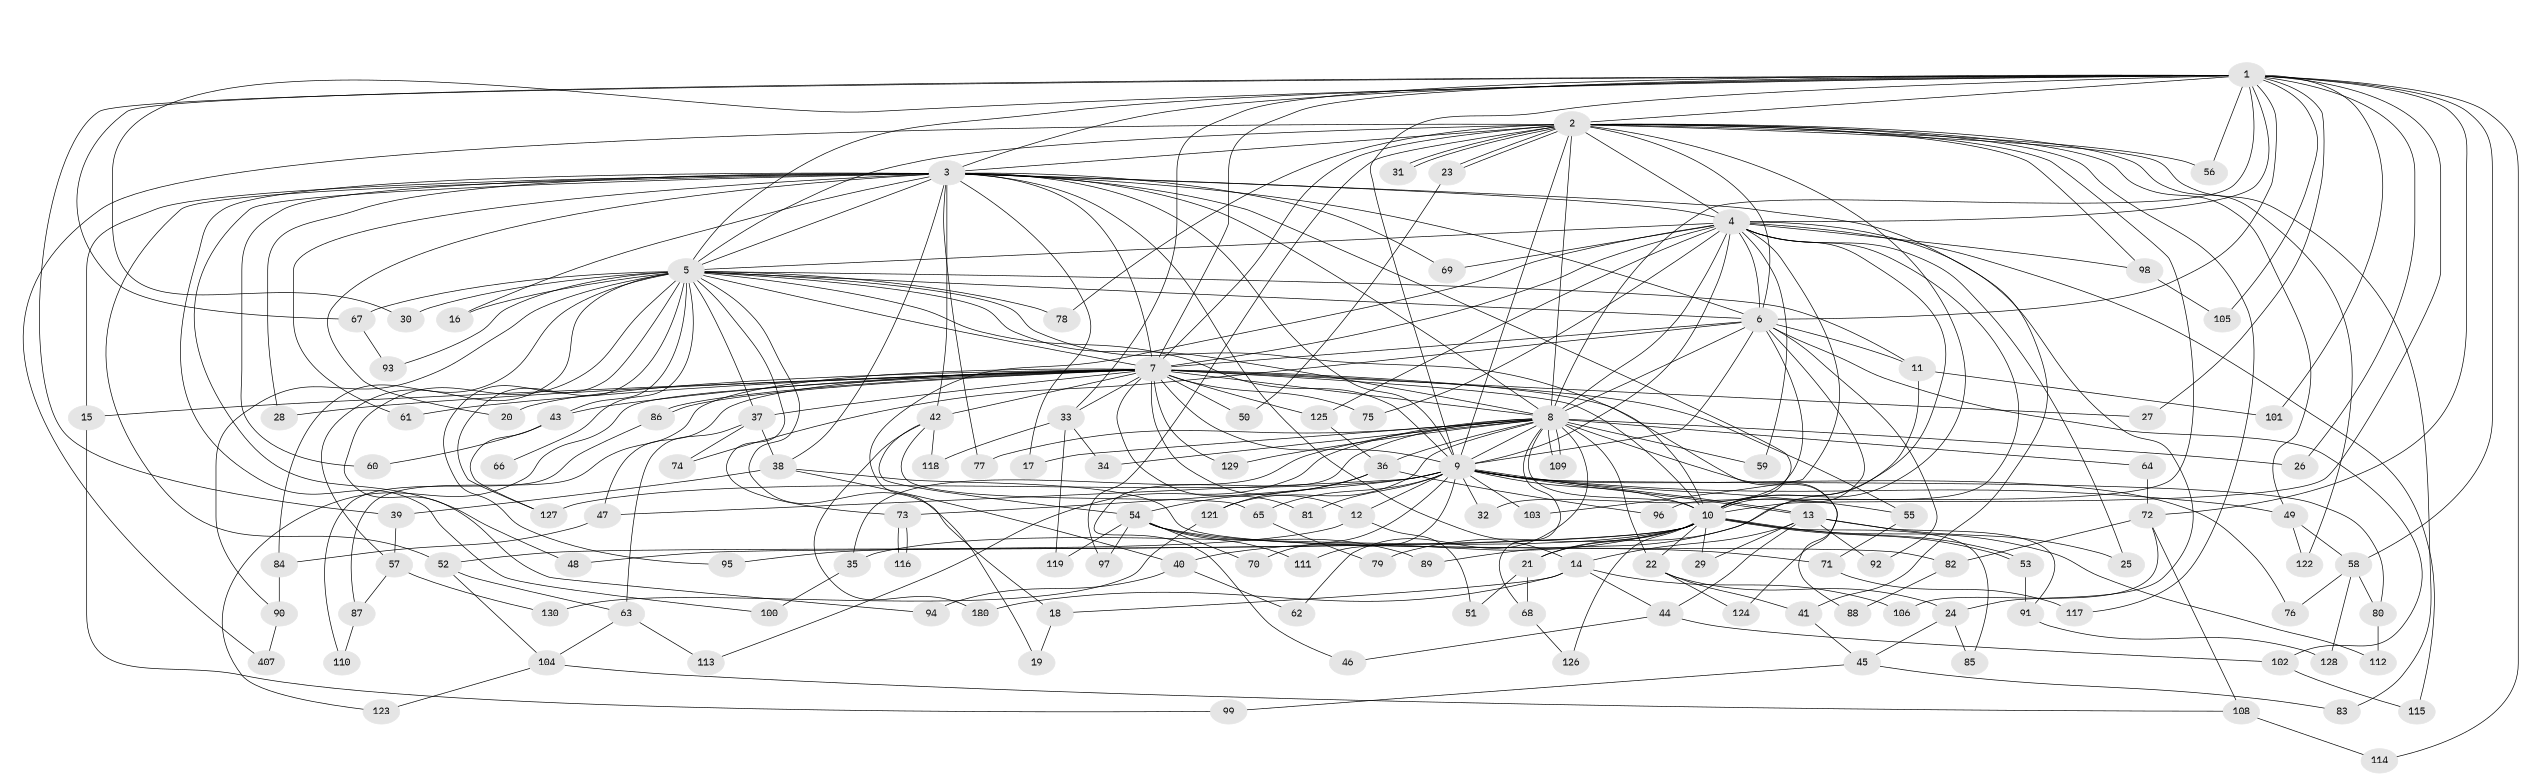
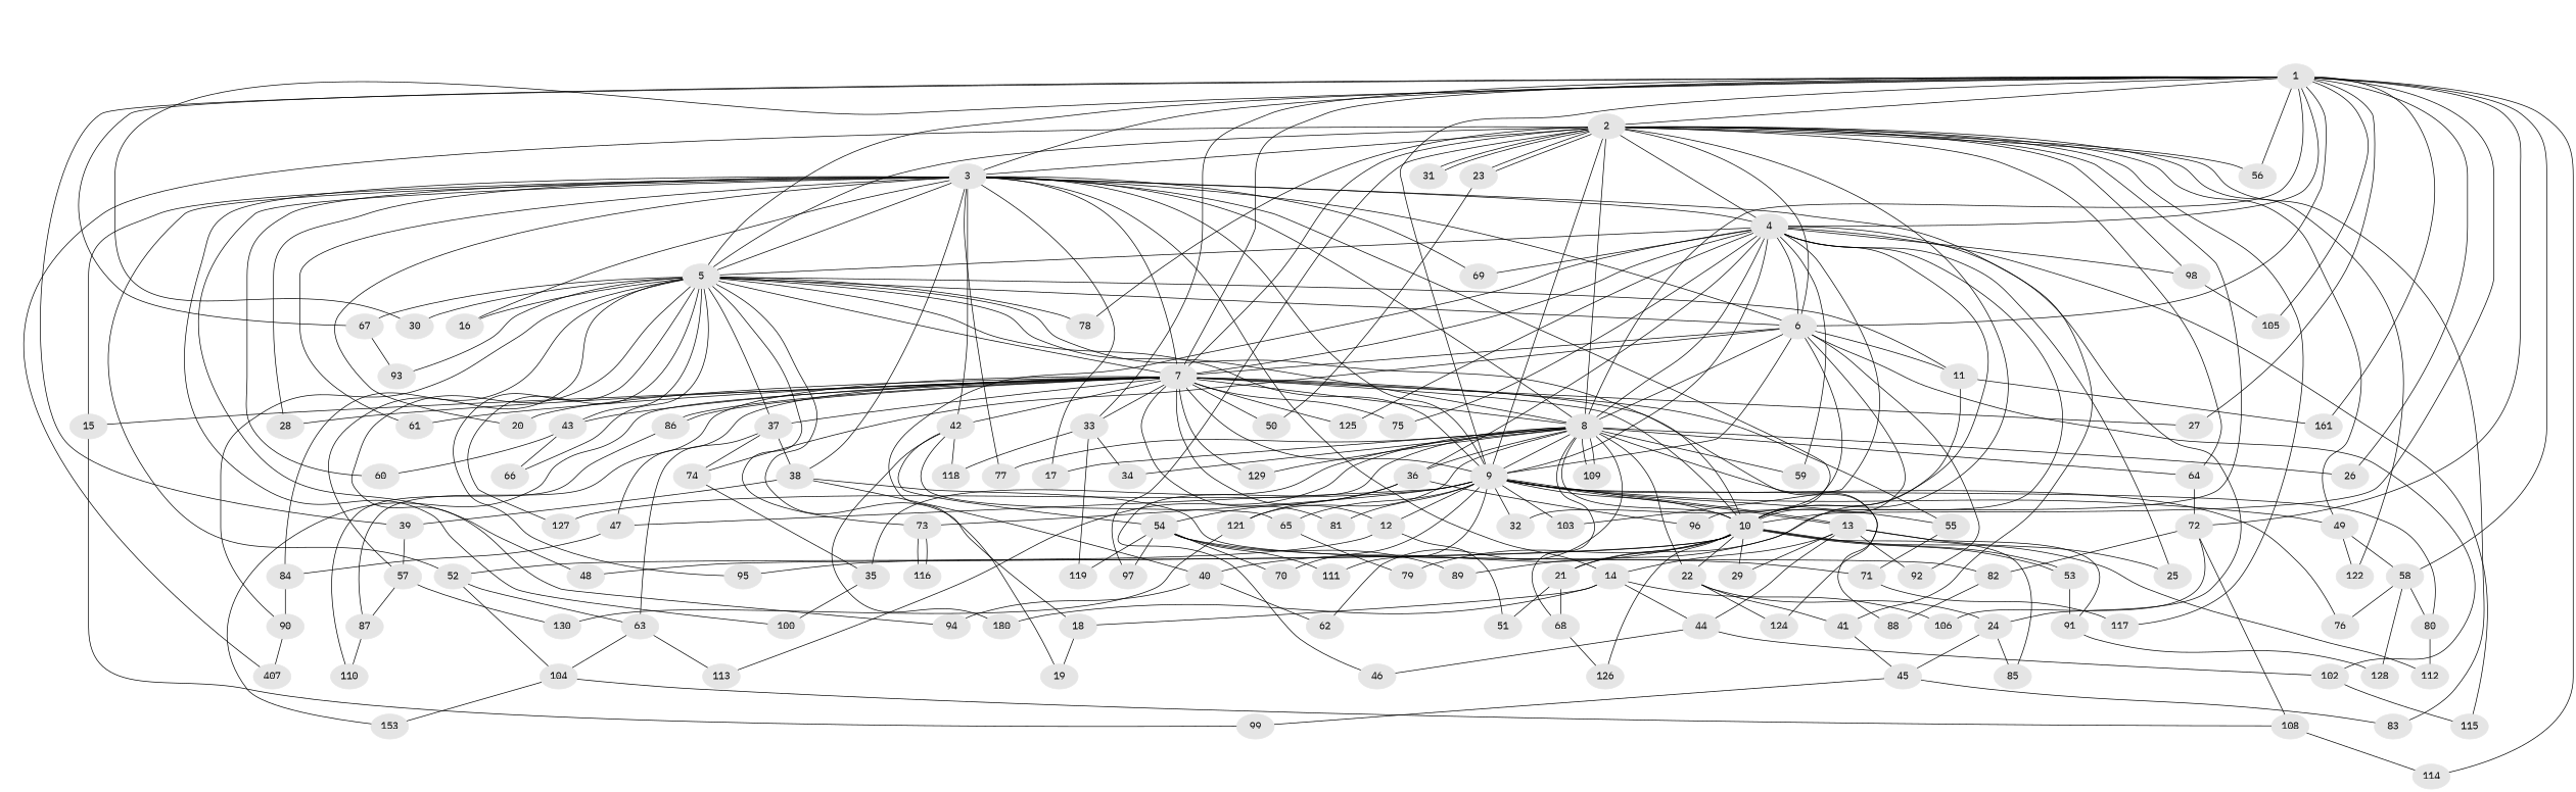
  graph {
    fontname="IBM Plex Mono"
    node [color=gray90 fontname="IBM Plex Mono" style=filled]
    edge [fontname="IBM Plex Mono"]
    1
    2
    3
    4
    5
    6
    7
    8
    9
    10
    26
    27
    30
    33
    39
    56
    58
    67
    72
-   101
+   101 [label=161]
    105
    114
    23
    31
    49
    64
    78
    83
    96
    97
    98
    n32 [label=407]
    117
    122
    14
    15
    16
    17
    20
    28
    38
    41
    42
    48
    52
    60
    61
    69
    77
    100
    19
    24
    25
    36
    59
    75
    89
    103
    115
    125
    11
    18
    37
    43
    57
    66
    73
    84
    90
    93
    94
    95
    127
    32
    74
    92
    102
    12
    47
    50
    55
    81
    86
    87
-   123
+   123 [label=153]
    124
    129
    22
    34
    35
    46
    62
    68
    88
    109
    113
    121
    13
    65
    70
    76
    80
    111
    21
    29
    40
    53
    79
    85
    112
    126
    118
    119
    128
    106
    82
    108
    44
    n119 [label=180]
    99
    45
    54
    63
    104
    130
    116
    51
    71
    110
    91
    1 -- 2
    1 -- 3
    1 -- 4
    1 -- 5
    1 -- 6
    1 -- 7
    1 -- 8
    1 -- 9
    1 -- 10
    1 -- 26
    1 -- 27
    1 -- 30
    1 -- 33
    1 -- 39
    1 -- 56
    1 -- 58
    1 -- 67
    1 -- 72
    1 -- 101
    1 -- 105
    1 -- 114
    2 -- 3
    2 -- 4
    2 -- 5
    2 -- 6
    2 -- 7
    2 -- 8
    2 -- 9
    2 -- 10
    2 -- 56
    2 -- 23
    2 -- 23
    2 -- 31
    2 -- 31
    2 -- 49
+   2 -- 64
    2 -- 78
    2 -- 83
    2 -- 96
    2 -- 97
    2 -- 98
    2 -- n32
    2 -- 117
    2 -- 122
    3 -- 4
    3 -- 5
    3 -- 6
    3 -- 7
    3 -- 8
    3 -- 9
    3 -- 10
    3 -- 14
    3 -- 15
    3 -- 16
    3 -- 17
    3 -- 20
    3 -- 28
    3 -- 38
    3 -- 41
    3 -- 42
    3 -- 48
    3 -- 52
    3 -- 60
    3 -- 61
    3 -- 69
    3 -- 77
    3 -- 100
    4 -- 5
    4 -- 6
    4 -- 7
    4 -- 8
    4 -- 9
    4 -- 10
    4 -- 98
    4 -- 69
    4 -- 19
    4 -- 24
    4 -- 25
-   125 -- 36
+   4 -- 36
    4 -- 59
    4 -- 75
    4 -- 89
    4 -- 103
    4 -- 115
    4 -- 125
    5 -- 6
    5 -- 7
    5 -- 8
    5 -- 9
    5 -- 10
    5 -- 30
    5 -- 67
    5 -- 78
    5 -- 16
    5 -- 11
    5 -- 18
    5 -- 37
    5 -- 43
    5 -- 57
    5 -- 66
    5 -- 73
    5 -- 84
    5 -- 90
    5 -- 93
    5 -- 94
    5 -- 95
    5 -- 127
    6 -- 7
    6 -- 8
    6 -- 9
    6 -- 10
    6 -- 11
    6 -- 32
    6 -- 74
    6 -- 92
    6 -- 102
    7 -- 8
    7 -- 9
    7 -- 10
    7 -- 27
    7 -- 33
    7 -- 15
    7 -- 20
    7 -- 28
    7 -- 42
    7 -- 61
    7 -- 75
    7 -- 125
    7 -- 37
    7 -- 43
    7 -- 12
    7 -- 47
    7 -- 50
    7 -- 55
    7 -- 81
    7 -- 86
    7 -- 86
    7 -- 87
    7 -- 123
    7 -- 124
    7 -- 129
    8 -- 9
    8 -- 10
    8 -- 26
    8 -- 64
    8 -- 17
    8 -- 77
    8 -- 36
    8 -- 59
    8 -- 129
    8 -- 22
    8 -- 34
    8 -- 35
    8 -- 46
    8 -- 62
    8 -- 68
    8 -- 88
    8 -- 109
    8 -- 109
    8 -- 113
    8 -- 121
    9 -- 10
    9 -- 49
    9 -- 103
    9 -- 73
    9 -- 127
    9 -- 32
    9 -- 12
    9 -- 47
    9 -- 55
    9 -- 81
    9 -- 13
    9 -- 13
    9 -- 65
    9 -- 70
    9 -- 76
    9 -- 80
    9 -- 111
    10 -- 48
    10 -- 52
    10 -- 22
-   10 -- 35
+   74 -- 35
    10 -- 21
    10 -- 29
    10 -- 40
    10 -- 53
    10 -- 53
    10 -- 79
    10 -- 85
    10 -- 112
    10 -- 126
    33 -- 34
    33 -- 118
    33 -- 119
    39 -- 57
    58 -- 76
    58 -- 80
    58 -- 128
    67 -- 93
    72 -- 106
    72 -- 82
    72 -- 108
    23 -- 50
    49 -- 58
    49 -- 122
    64 -- 72
    98 -- 105
    14 -- 18
    14 -- 106
    14 -- 44
    14 -- n119
    15 -- 99
    38 -- 39
    38 -- 40
    38 -- 82
    41 -- 45
    42 -- 65
    42 -- 118
    42 -- n119
    42 -- 54
    52 -- 63
    52 -- 104
    24 -- 85
    24 -- 45
    36 -- 96
    36 -- 121
    36 -- 54
    11 -- 101
    11 -- 21
    18 -- 19
    37 -- 38
    37 -- 74
    37 -- 63
    43 -- 60
-   43 -- 127
+   43 -- 66
    57 -- 87
    57 -- 130
    73 -- 116
    73 -- 116
    84 -- 90
    90 -- n32
    102 -- 115
    12 -- 95
    12 -- 51
    47 -- 84
    55 -- 71
    86 -- 110
    87 -- 110
    22 -- 41
    22 -- 24
    22 -- 124
    35 -- 100
    68 -- 126
    121 -- 130
    13 -- 14
    13 -- 25
    13 -- 92
    13 -- 29
    13 -- 44
    13 -- 91
    65 -- 79
    80 -- 112
    21 -- 68
    21 -- 51
    40 -- 94
    40 -- 62
    53 -- 91
    82 -- 88
    108 -- 114
    44 -- 102
    44 -- 46
    45 -- 83
    45 -- 99
    54 -- 97
    54 -- 89
    54 -- 70
    54 -- 111
    54 -- 119
    54 -- 71
    63 -- 113
    63 -- 104
    104 -- 123
    104 -- 108
    71 -- 117
    91 -- 128
  }
